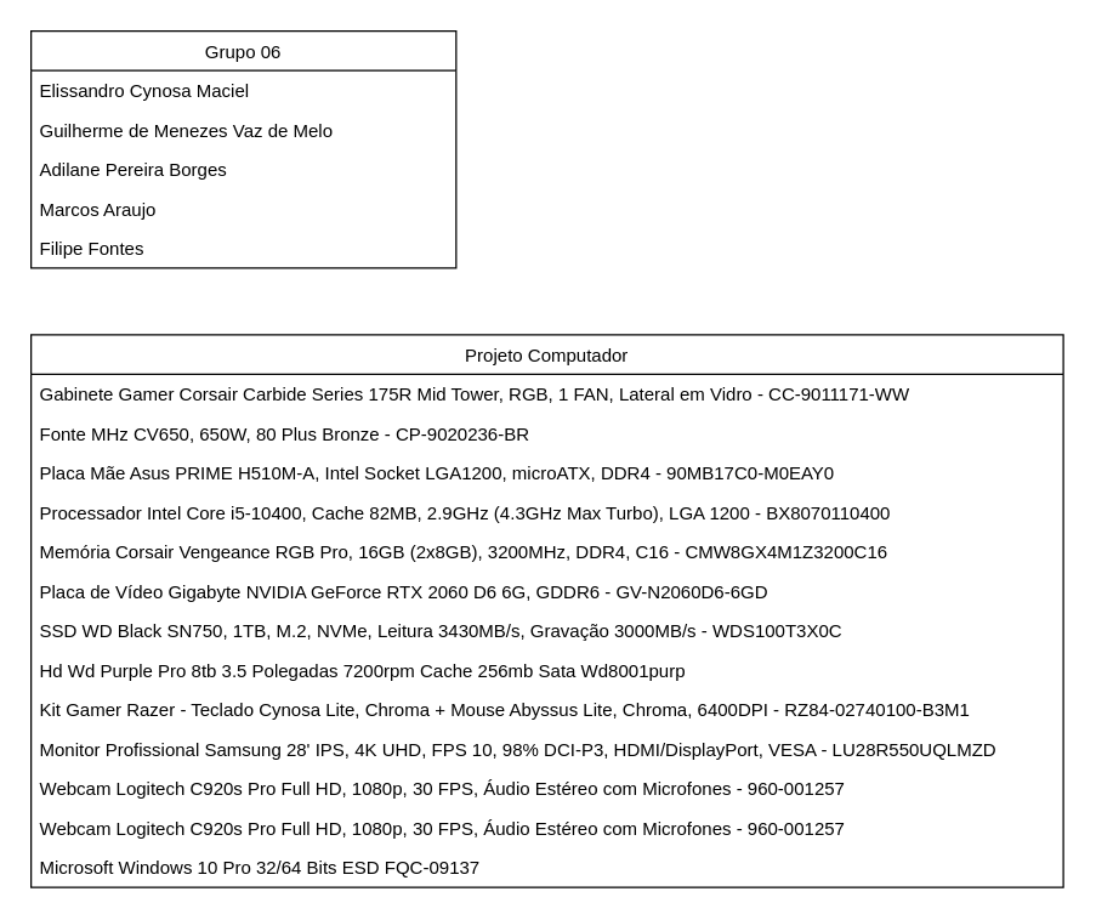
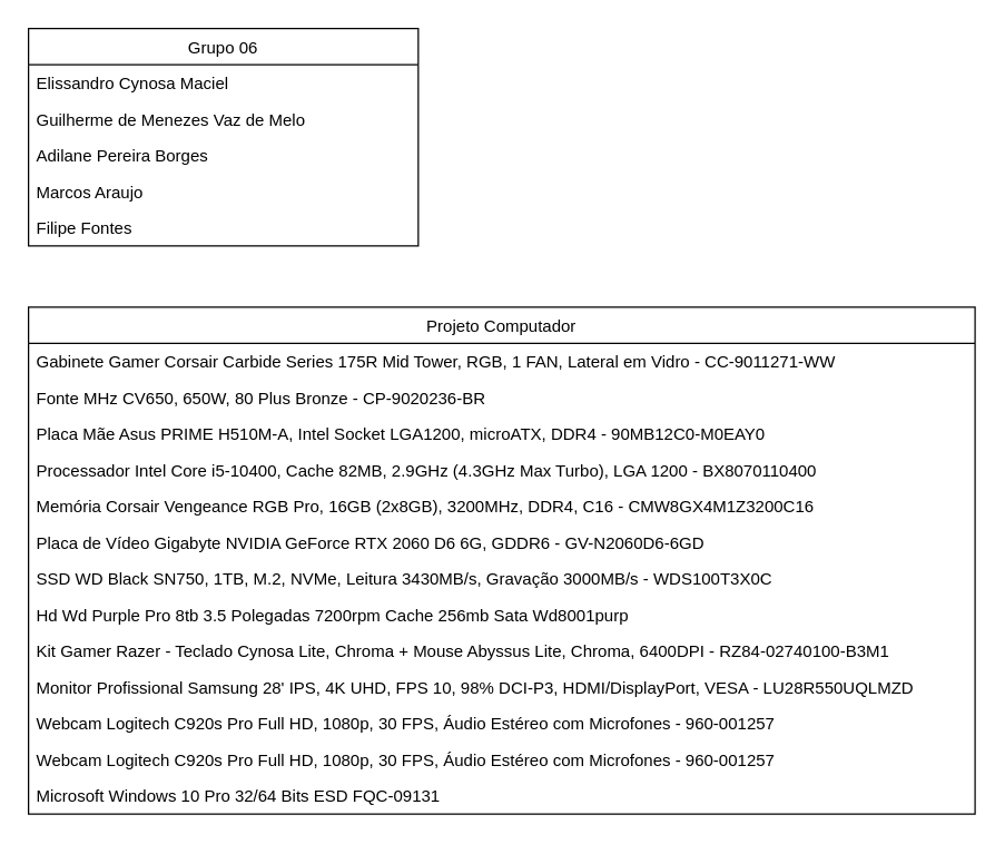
  <mxCell id="0" />
  <mxCell id="1" parent="0" />
  <mxCell id="2" value="Projeto Computador" style="swimlane;fontStyle=0;childLayout=stackLayout;horizontal=1;startSize=26;fillColor=none;horizontalStack=0;resizeParent=1;resizeParentMax=0;resizeLast=0;collapsible=1;marginBottom=0;" vertex="1" parent="1"><mxGeometry x="20" y="220" width="680" height="364" as="geometry" /></mxCell>
- <mxCell id="3" value="Gabinete Gamer Corsair Carbide Series 175R Mid Tower, RGB, 1 FAN, Lateral em Vidro - CC-9011171-WW" style="text;strokeColor=none;fillColor=none;align=left;verticalAlign=top;spacingLeft=4;spacingRight=4;overflow=hidden;rotatable=0;points=[[0,0.5],[1,0.5]];portConstraint=eastwest;" vertex="1" parent="2"><mxGeometry y="26" width="680" height="26" as="geometry" /></mxCell>
+ <mxCell id="3" value="Gabinete Gamer Corsair Carbide Series 175R Mid Tower, RGB, 1 FAN, Lateral em Vidro - CC-9011271-WW" style="text;strokeColor=none;fillColor=none;align=left;verticalAlign=top;spacingLeft=4;spacingRight=4;overflow=hidden;rotatable=0;points=[[0,0.5],[1,0.5]];portConstraint=eastwest;" vertex="1" parent="2"><mxGeometry y="26" width="680" height="26" as="geometry" /></mxCell>
  <mxCell id="4" value="Fonte MHz CV650, 650W, 80 Plus Bronze - CP-9020236-BR" style="text;strokeColor=none;fillColor=none;align=left;verticalAlign=top;spacingLeft=4;spacingRight=4;overflow=hidden;rotatable=0;points=[[0,0.5],[1,0.5]];portConstraint=eastwest;" vertex="1" parent="2"><mxGeometry y="52" width="680" height="26" as="geometry" /></mxCell>
- <mxCell id="5" value="Placa Mãe Asus PRIME H510M-A, Intel Socket LGA1200, microATX, DDR4 - 90MB17C0-M0EAY0" style="text;strokeColor=none;fillColor=none;align=left;verticalAlign=top;spacingLeft=4;spacingRight=4;overflow=hidden;rotatable=0;points=[[0,0.5],[1,0.5]];portConstraint=eastwest;" vertex="1" parent="2"><mxGeometry y="78" width="680" height="26" as="geometry" /></mxCell>
+ <mxCell id="5" value="Placa Mãe Asus PRIME H510M-A, Intel Socket LGA1200, microATX, DDR4 - 90MB12C0-M0EAY0" style="text;strokeColor=none;fillColor=none;align=left;verticalAlign=top;spacingLeft=4;spacingRight=4;overflow=hidden;rotatable=0;points=[[0,0.5],[1,0.5]];portConstraint=eastwest;" vertex="1" parent="2"><mxGeometry y="78" width="680" height="26" as="geometry" /></mxCell>
  <mxCell id="6" value="Processador Intel Core i5-10400, Cache 82MB, 2.9GHz (4.3GHz Max Turbo), LGA 1200 - BX8070110400" style="text;strokeColor=none;fillColor=none;align=left;verticalAlign=top;spacingLeft=4;spacingRight=4;overflow=hidden;rotatable=0;points=[[0,0.5],[1,0.5]];portConstraint=eastwest;" vertex="1" parent="2"><mxGeometry y="104" width="680" height="26" as="geometry" /></mxCell>
  <mxCell id="7" value="Memória Corsair Vengeance RGB Pro, 16GB (2x8GB), 3200MHz, DDR4, C16 - CMW8GX4M1Z3200C16" style="text;strokeColor=none;fillColor=none;align=left;verticalAlign=top;spacingLeft=4;spacingRight=4;overflow=hidden;rotatable=0;points=[[0,0.5],[1,0.5]];portConstraint=eastwest;" vertex="1" parent="2"><mxGeometry y="130" width="680" height="26" as="geometry" /></mxCell>
  <mxCell id="8" value="Placa de Vídeo Gigabyte NVIDIA GeForce RTX 2060 D6 6G, GDDR6 - GV-N2060D6-6GD" style="text;strokeColor=none;fillColor=none;align=left;verticalAlign=top;spacingLeft=4;spacingRight=4;overflow=hidden;rotatable=0;points=[[0,0.5],[1,0.5]];portConstraint=eastwest;" vertex="1" parent="2"><mxGeometry y="156" width="680" height="26" as="geometry" /></mxCell>
  <mxCell id="9" value="SSD WD Black SN750, 1TB, M.2, NVMe, Leitura 3430MB/s, Gravação 3000MB/s - WDS100T3X0C" style="text;strokeColor=none;fillColor=none;align=left;verticalAlign=top;spacingLeft=4;spacingRight=4;overflow=hidden;rotatable=0;points=[[0,0.5],[1,0.5]];portConstraint=eastwest;" vertex="1" parent="2"><mxGeometry y="182" width="680" height="26" as="geometry" /></mxCell>
  <mxCell id="10" value="Hd Wd Purple Pro 8tb 3.5 Polegadas 7200rpm Cache 256mb Sata Wd8001purp" style="text;strokeColor=none;fillColor=none;align=left;verticalAlign=top;spacingLeft=4;spacingRight=4;overflow=hidden;rotatable=0;points=[[0,0.5],[1,0.5]];portConstraint=eastwest;" vertex="1" parent="2"><mxGeometry y="208" width="680" height="26" as="geometry" /></mxCell>
  <mxCell id="11" value="Kit Gamer Razer - Teclado Cynosa Lite, Chroma + Mouse Abyssus Lite, Chroma, 6400DPI - RZ84-02740100-B3M1" style="text;strokeColor=none;fillColor=none;align=left;verticalAlign=top;spacingLeft=4;spacingRight=4;overflow=hidden;rotatable=0;points=[[0,0.5],[1,0.5]];portConstraint=eastwest;" vertex="1" parent="2"><mxGeometry y="234" width="680" height="26" as="geometry" /></mxCell>
  <mxCell id="12" value="Monitor Profissional Samsung 28' IPS, 4K UHD, FPS 10, 98% DCI-P3, HDMI/DisplayPort, VESA - LU28R550UQLMZD" style="text;strokeColor=none;fillColor=none;align=left;verticalAlign=top;spacingLeft=4;spacingRight=4;overflow=hidden;rotatable=0;points=[[0,0.5],[1,0.5]];portConstraint=eastwest;" vertex="1" parent="2"><mxGeometry y="260" width="680" height="26" as="geometry" /></mxCell>
  <mxCell id="13" value="Webcam Logitech C920s Pro Full HD, 1080p, 30 FPS, Áudio Estéreo com Microfones - 960-001257" style="text;strokeColor=none;fillColor=none;align=left;verticalAlign=top;spacingLeft=4;spacingRight=4;overflow=hidden;rotatable=0;points=[[0,0.5],[1,0.5]];portConstraint=eastwest;" vertex="1" parent="2"><mxGeometry y="286" width="680" height="26" as="geometry" /></mxCell>
  <mxCell id="14" value="Webcam Logitech C920s Pro Full HD, 1080p, 30 FPS, Áudio Estéreo com Microfones - 960-001257" style="text;strokeColor=none;fillColor=none;align=left;verticalAlign=top;spacingLeft=4;spacingRight=4;overflow=hidden;rotatable=0;points=[[0,0.5],[1,0.5]];portConstraint=eastwest;" vertex="1" parent="2"><mxGeometry y="312" width="680" height="26" as="geometry" /></mxCell>
- <mxCell id="15" value="Microsoft Windows 10 Pro 32/64 Bits ESD FQC-09137" style="text;strokeColor=none;fillColor=none;align=left;verticalAlign=top;spacingLeft=4;spacingRight=4;overflow=hidden;rotatable=0;points=[[0,0.5],[1,0.5]];portConstraint=eastwest;" vertex="1" parent="2"><mxGeometry y="338" width="680" height="26" as="geometry" /></mxCell>
+ <mxCell id="15" value="Microsoft Windows 10 Pro 32/64 Bits ESD FQC-09131" style="text;strokeColor=none;fillColor=none;align=left;verticalAlign=top;spacingLeft=4;spacingRight=4;overflow=hidden;rotatable=0;points=[[0,0.5],[1,0.5]];portConstraint=eastwest;" vertex="1" parent="2"><mxGeometry y="338" width="680" height="26" as="geometry" /></mxCell>
  <mxCell id="16" value="Grupo 06" style="swimlane;fontStyle=0;childLayout=stackLayout;horizontal=1;startSize=26;fillColor=none;horizontalStack=0;resizeParent=1;resizeParentMax=0;resizeLast=0;collapsible=1;marginBottom=0;" vertex="1" parent="1"><mxGeometry x="20" y="20" width="280" height="156" as="geometry" /></mxCell>
  <mxCell id="17" value="Elissandro Cynosa Maciel   " style="text;strokeColor=none;fillColor=none;align=left;verticalAlign=top;spacingLeft=4;spacingRight=4;overflow=hidden;rotatable=0;points=[[0,0.5],[1,0.5]];portConstraint=eastwest;" vertex="1" parent="16"><mxGeometry y="26" width="280" height="26" as="geometry" /></mxCell>
  <mxCell id="18" value="Guilherme de Menezes Vaz de Melo" style="text;strokeColor=none;fillColor=none;align=left;verticalAlign=top;spacingLeft=4;spacingRight=4;overflow=hidden;rotatable=0;points=[[0,0.5],[1,0.5]];portConstraint=eastwest;" vertex="1" parent="16"><mxGeometry y="52" width="280" height="26" as="geometry" /></mxCell>
  <mxCell id="19" value="Adilane Pereira Borges" style="text;strokeColor=none;fillColor=none;align=left;verticalAlign=top;spacingLeft=4;spacingRight=4;overflow=hidden;rotatable=0;points=[[0,0.5],[1,0.5]];portConstraint=eastwest;" vertex="1" parent="16"><mxGeometry y="78" width="280" height="26" as="geometry" /></mxCell>
  <mxCell id="20" value="Marcos Araujo" style="text;strokeColor=none;fillColor=none;align=left;verticalAlign=top;spacingLeft=4;spacingRight=4;overflow=hidden;rotatable=0;points=[[0,0.5],[1,0.5]];portConstraint=eastwest;" vertex="1" parent="16"><mxGeometry y="104" width="280" height="26" as="geometry" /></mxCell>
  <mxCell id="21" value="Filipe Fontes" style="text;strokeColor=none;fillColor=none;align=left;verticalAlign=top;spacingLeft=4;spacingRight=4;overflow=hidden;rotatable=0;points=[[0,0.5],[1,0.5]];portConstraint=eastwest;" vertex="1" parent="16"><mxGeometry y="130" width="280" height="26" as="geometry" /></mxCell>
